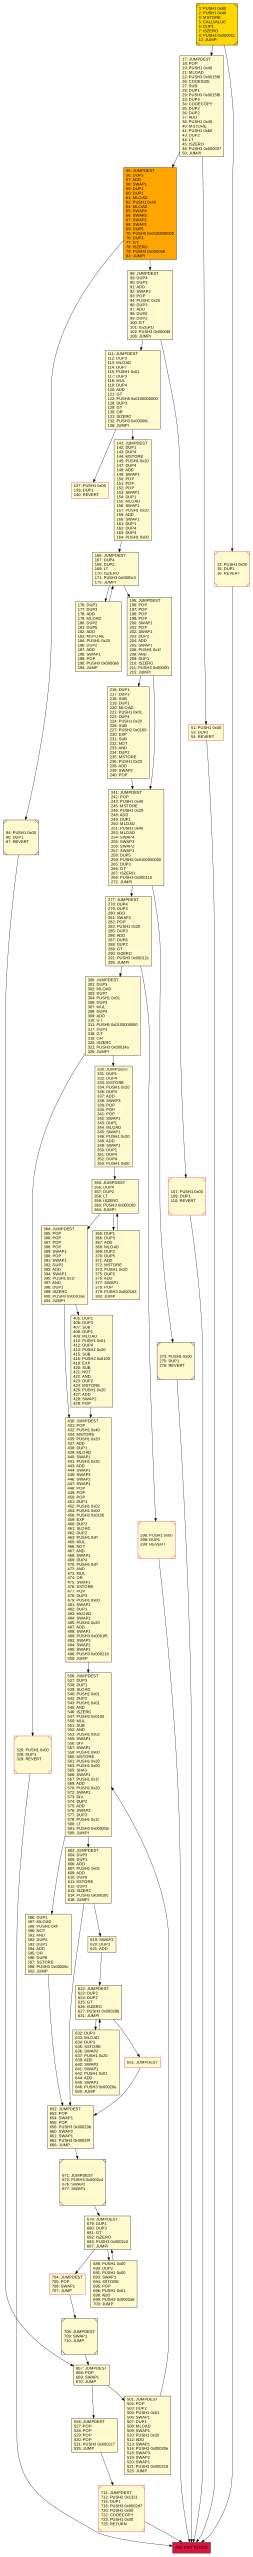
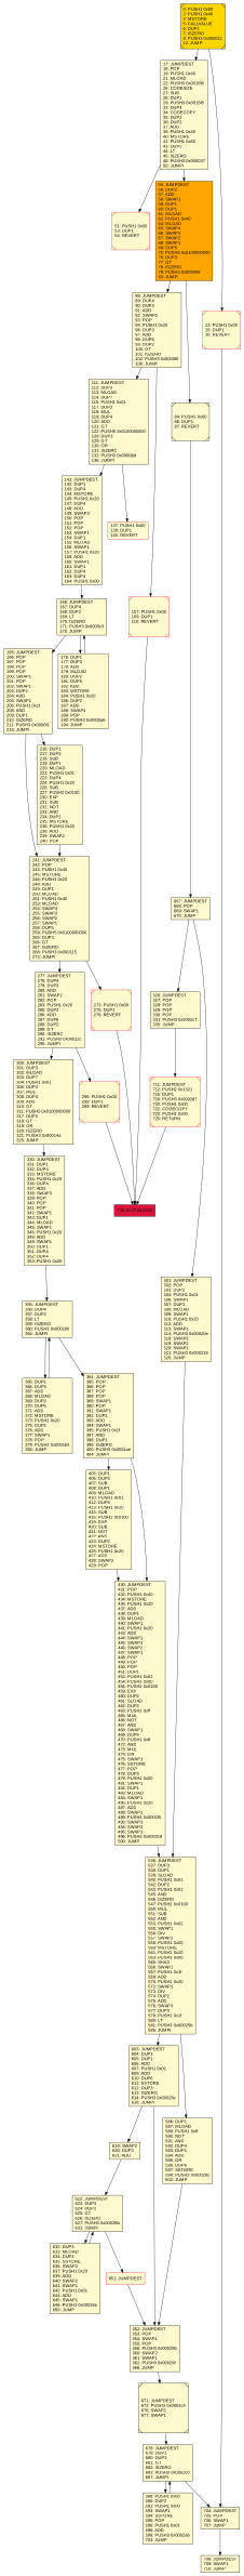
  digraph {
    rankdir=UD
    node [color=black fillcolor=lemonchiffon fontcolor=black fontname=arial shape=box style=filled]
    n1 [label="536: JUMPDEST\l537: DUP3\l538: DUP1\l539: SLOAD\l540: PUSH1 0x01\l542: DUP2\l543: PUSH1 0x01\l545: AND\l546: ISZERO\l547: PUSH2 0x0100\l550: MUL\l551: SUB\l552: AND\l553: PUSH1 0x02\l555: SWAP1\l556: DIV\l557: SWAP1\l558: PUSH1 0x00\l560: MSTORE\l561: PUSH1 0x20\l563: PUSH1 0x00\l565: SHA3\l566: SWAP1\l567: PUSH1 0x1f\l569: ADD\l570: PUSH1 0x20\l572: SWAP1\l573: DIV\l574: DUP2\l575: ADD\l576: SWAP3\l577: DUP3\l578: PUSH1 0x1f\l580: LT\l581: PUSH3 0x00025b\l585: JUMPI\l"]
    n2 [label="586: DUP1\l587: MLOAD\l588: PUSH1 0xff\l590: NOT\l591: AND\l592: DUP4\l593: DUP1\l594: ADD\l595: OR\l596: DUP6\l597: SSTORE\l598: PUSH3 0x00028c\l602: JUMP\l"]
    n3 [label="603: JUMPDEST\l604: DUP3\l605: DUP1\l606: ADD\l607: PUSH1 0x01\l609: ADD\l610: DUP6\l611: SSTORE\l612: DUP3\l613: ISZERO\l614: PUSH3 0x00028c\l618: JUMPI\l"]
    n4 [label="652: JUMPDEST\l653: POP\l654: SWAP1\l655: POP\l656: PUSH3 0x00029b\l660: SWAP2\l661: SWAP1\l662: PUSH3 0x00029f\l666: JUMP\l"]
    n5 [label="619: SWAP2\l620: DUP3\l621: ADD\l"]
    n6 [fillcolor=orange label="55: JUMPDEST\l56: DUP2\l57: ADD\l58: SWAP1\l59: DUP1\l60: DUP1\l61: MLOAD\l62: PUSH1 0x40\l64: MLOAD\l65: SWAP4\l66: SWAP3\l67: SWAP2\l68: SWAP1\l69: DUP5\l70: PUSH5 0x0100000000\l76: DUP3\l77: GT\l78: ISZERO\l79: PUSH3 0x000058\l83: JUMPI\l"]
    n7 [label="84: PUSH1 0x00\l86: DUP1\l87: REVERT\l" shape=Msquare]
    n8 [label="88: JUMPDEST\l89: DUP4\l90: DUP3\l91: ADD\l92: SWAP2\l93: POP\l94: PUSH1 0x20\l96: DUP3\l97: ADD\l98: DUP6\l99: DUP2\l100: GT\l101: ISZERO\l102: PUSH3 0x00006f\l106: JUMPI\l"]
    n9 [label="667: JUMPDEST\l668: POP\l669: SWAP1\l670: JUMP\l"]
    n10 [color=crimson label="107: PUSH1 0x00\l109: DUP1\l110: REVERT\l" shape=Msquare]
    n11 [label="111: JUMPDEST\l112: DUP3\l113: MLOAD\l114: DUP7\l115: PUSH1 0x01\l117: DUP3\l118: MUL\l119: DUP4\l120: ADD\l121: GT\l122: PUSH5 0x0100000000\l128: DUP3\l129: GT\l130: OR\l131: ISZERO\l132: PUSH3 0x00008d\l136: JUMPI\l"]
    n12 [label="671: JUMPDEST\l672: PUSH3 0x0002c4\l676: SWAP2\l677: SWAP1\l" shape=Msquare]
    n13 [color=crimson label="651: JUMPDEST\l"]
    n14 [color=crimson label="296: PUSH1 0x00\l298: DUP1\l299: REVERT\l" shape=Msquare]
    n15 [fillcolor=crimson label="726: EXIT BLOCK\l"]
    n16 [label="300: JUMPDEST\l301: DUP3\l302: MLOAD\l303: DUP7\l304: PUSH1 0x01\l306: DUP3\l307: MUL\l308: DUP4\l309: ADD\l310: GT\l311: PUSH5 0x0100000000\l317: DUP3\l318: GT\l319: OR\l320: ISZERO\l321: PUSH3 0x00014a\l325: JUMPI\l"]
    n17 [label="330: JUMPDEST\l331: DUP1\l332: DUP4\l333: MSTORE\l334: PUSH1 0x20\l336: DUP4\l337: ADD\l338: SWAP3\l339: POP\l340: POP\l341: POP\l342: SWAP1\l343: DUP1\l344: MLOAD\l345: SWAP1\l346: PUSH1 0x20\l348: ADD\l349: SWAP1\l350: DUP1\l351: DUP4\l352: DUP4\l353: PUSH1 0x00\l"]
-   n18 [color=crimson label="326: PUSH1 0x00\l328: DUP1\l329: REVERT\l" shape=Msquare]
    n19 [label="355: JUMPDEST\l356: DUP4\l357: DUP2\l358: LT\l359: ISZERO\l360: PUSH3 0x000180\l364: JUMPI\l"]
    n20 [label="365: DUP1\l366: DUP3\l367: ADD\l368: MLOAD\l369: DUP2\l370: DUP5\l371: ADD\l372: MSTORE\l373: PUSH1 0x20\l375: DUP2\l376: ADD\l377: SWAP1\l378: POP\l379: PUSH3 0x000163\l383: JUMP\l"]
    n21 [label="384: JUMPDEST\l385: POP\l386: POP\l387: POP\l388: POP\l389: SWAP1\l390: POP\l391: SWAP1\l392: DUP2\l393: ADD\l394: SWAP1\l395: PUSH1 0x1f\l397: AND\l398: DUP1\l399: ISZERO\l400: PUSH3 0x0001ae\l404: JUMPI\l"]
    n22 [label="501: JUMPDEST\l502: POP\l503: DUP2\l504: PUSH1 0x01\l506: SWAP1\l507: DUP1\l508: MLOAD\l509: SWAP1\l510: PUSH1 0x20\l512: ADD\l513: SWAP1\l514: PUSH3 0x00020e\l518: SWAP3\l519: SWAP2\l520: SWAP1\l521: PUSH3 0x000218\l525: JUMP\l"]
    n23 [label="526: JUMPDEST\l527: POP\l528: POP\l529: POP\l530: POP\l531: PUSH3 0x0002c7\l535: JUMP\l"]
    n24 [color=crimson label="711: JUMPDEST\l712: PUSH2 0x1321\l715: DUP1\l716: PUSH3 0x0002d7\l720: PUSH1 0x00\l722: CODECOPY\l723: PUSH1 0x00\l725: RETURN\l" shape=Msquare]
    n25 [label="17: JUMPDEST\l18: POP\l19: PUSH1 0x40\l21: MLOAD\l22: PUSH3 0x0015f8\l26: CODESIZE\l27: SUB\l28: DUP1\l29: PUSH3 0x0015f8\l33: DUP4\l34: CODECOPY\l35: DUP2\l36: DUP2\l37: ADD\l38: PUSH1 0x40\l40: MSTORE\l41: PUSH1 0x60\l43: DUP2\l44: LT\l45: ISZERO\l46: PUSH3 0x000037\l50: JUMPI\l"]
-   n26 [color=crimson label="51: PUSH1 0x00\l53: DUP1\l54: REVERT\l"]
+   n26 [color=crimson label="51: PUSH1 0x00\l53: DUP1\l54: REVERT\l" shape=Msquare]
    n27 [label="277: JUMPDEST\l278: DUP4\l279: DUP3\l280: ADD\l281: SWAP2\l282: POP\l283: PUSH1 0x20\l285: DUP3\l286: ADD\l287: DUP6\l288: DUP2\l289: GT\l290: ISZERO\l291: PUSH3 0x00012c\l295: JUMPI\l"]
    n28 [label="430: JUMPDEST\l431: POP\l432: PUSH1 0x40\l434: MSTORE\l435: PUSH1 0x20\l437: ADD\l438: DUP1\l439: MLOAD\l440: SWAP1\l441: PUSH1 0x20\l443: ADD\l444: SWAP1\l445: SWAP3\l446: SWAP2\l447: SWAP1\l448: POP\l449: POP\l450: POP\l451: DUP1\l452: PUSH1 0x02\l454: PUSH1 0x00\l456: PUSH2 0x0100\l459: EXP\l460: DUP2\l461: SLOAD\l462: DUP2\l463: PUSH1 0xff\l465: MUL\l466: NOT\l467: AND\l468: SWAP1\l469: DUP4\l470: PUSH1 0xff\l472: AND\l473: MUL\l474: OR\l475: SWAP1\l476: SSTORE\l477: POP\l478: DUP3\l479: PUSH1 0x00\l481: SWAP1\l482: DUP1\l483: MLOAD\l484: SWAP1\l485: PUSH1 0x20\l487: ADD\l488: SWAP1\l489: PUSH3 0x0001f5\l493: SWAP3\l494: SWAP2\l495: SWAP1\l496: PUSH3 0x000218\l500: JUMP\l"]
    n29 [label="405: DUP1\l406: DUP3\l407: SUB\l408: DUP1\l409: MLOAD\l410: PUSH1 0x01\l412: DUP4\l413: PUSH1 0x20\l415: SUB\l416: PUSH2 0x0100\l419: EXP\l420: SUB\l421: NOT\l422: AND\l423: DUP2\l424: MSTORE\l425: PUSH1 0x20\l427: ADD\l428: SWAP2\l429: POP\l"]
    n30 [label="678: JUMPDEST\l679: DUP1\l680: DUP3\l681: GT\l682: ISZERO\l683: PUSH3 0x0002c0\l687: JUMPI\l"]
    n31 [label="688: PUSH1 0x00\l690: DUP2\l691: PUSH1 0x00\l693: SWAP1\l694: SSTORE\l695: POP\l696: PUSH1 0x01\l698: ADD\l699: PUSH3 0x0002a6\l703: JUMP\l"]
-   n32 [color=crimson label="704: JUMPDEST\l705: POP\l706: SWAP1\l707: JUMP\l"]
-   n33 [label="708: JUMPDEST\l709: SWAP1\l710: JUMP\l" shape=Msquare]
+   n32 [label="704: JUMPDEST\l705: POP\l706: SWAP1\l707: JUMP\l"]
+   n33 [label="708: JUMPDEST\l709: SWAP1\l710: JUMP\l"]
    n34 [label="166: JUMPDEST\l167: DUP4\l168: DUP2\l169: LT\l170: ISZERO\l171: PUSH3 0x0000c3\l175: JUMPI\l"]
    n35 [label="176: DUP1\l177: DUP3\l178: ADD\l179: MLOAD\l180: DUP2\l181: DUP5\l182: ADD\l183: MSTORE\l184: PUSH1 0x20\l186: DUP2\l187: ADD\l188: SWAP1\l189: POP\l190: PUSH3 0x0000a6\l194: JUMP\l"]
    n36 [label="195: JUMPDEST\l196: POP\l197: POP\l198: POP\l199: POP\l200: SWAP1\l201: POP\l202: SWAP1\l203: DUP2\l204: ADD\l205: SWAP1\l206: PUSH1 0x1f\l208: AND\l209: DUP1\l210: ISZERO\l211: PUSH3 0x0000f1\l215: JUMPI\l"]
    n37 [label="216: DUP1\l217: DUP3\l218: SUB\l219: DUP1\l220: MLOAD\l221: PUSH1 0x01\l223: DUP4\l224: PUSH1 0x20\l226: SUB\l227: PUSH2 0x0100\l230: EXP\l231: SUB\l232: NOT\l233: AND\l234: DUP2\l235: MSTORE\l236: PUSH1 0x20\l238: ADD\l239: SWAP2\l240: POP\l"]
    n38 [label="241: JUMPDEST\l242: POP\l243: PUSH1 0x40\l245: MSTORE\l246: PUSH1 0x20\l248: ADD\l249: DUP1\l250: MLOAD\l251: PUSH1 0x40\l253: MLOAD\l254: SWAP4\l255: SWAP3\l256: SWAP2\l257: SWAP1\l258: DUP5\l259: PUSH5 0x0100000000\l265: DUP3\l266: GT\l267: ISZERO\l268: PUSH3 0x000115\l272: JUMPI\l"]
    n39 [fillcolor=gold label="0: PUSH1 0x80\l2: PUSH1 0x40\l4: MSTORE\l5: CALLVALUE\l6: DUP1\l7: ISZERO\l8: PUSH3 0x000011\l12: JUMPI\l" shape=Msquare]
    n40 [color=crimson label="13: PUSH1 0x00\l15: DUP1\l16: REVERT\l" shape=Msquare]
-   n41 [label="273: PUSH1 0x00\l275: DUP1\l276: REVERT\l" shape=Msquare]
+   n41 [color=crimson label="273: PUSH1 0x00\l275: DUP1\l276: REVERT\l" shape=Msquare]
    n42 [label="622: JUMPDEST\l623: DUP3\l624: DUP2\l625: GT\l626: ISZERO\l627: PUSH3 0x00028b\l631: JUMPI\l"]
    n43 [label="141: JUMPDEST\l142: DUP1\l143: DUP4\l144: MSTORE\l145: PUSH1 0x20\l147: DUP4\l148: ADD\l149: SWAP3\l150: POP\l151: POP\l152: POP\l153: SWAP1\l154: DUP1\l155: MLOAD\l156: SWAP1\l157: PUSH1 0x20\l159: ADD\l160: SWAP1\l161: DUP1\l162: DUP4\l163: DUP4\l164: PUSH1 0x00\l"]
    n44 [color=crimson label="137: PUSH1 0x00\l139: DUP1\l140: REVERT\l"]
    n45 [label="632: DUP3\l633: MLOAD\l634: DUP3\l635: SSTORE\l636: SWAP2\l637: PUSH1 0x20\l639: ADD\l640: SWAP2\l641: SWAP1\l642: PUSH1 0x01\l644: ADD\l645: SWAP1\l646: PUSH3 0x00026e\l650: JUMP\l"]
    n1 -> n2
    n1 -> n3
    n2 -> n4
    n3 -> n4
    n3 -> n5
    n4 -> n12
    n5 -> n42
    n6 -> n7
    n6 -> n8
    n7 -> n9
    n8 -> n10
    n8 -> n11
    n9 -> n22
    n9 -> n23
    n10 -> n15
    n11 -> n43
    n11 -> n44
    n12 -> n30
    n13 -> n4
    n14 -> n15
    n16 -> n17
-   n16 -> n18
    n17 -> n19
-   n18 -> n15
    n19 -> n20
    n19 -> n21
    n20 -> n19
    n21 -> n28
    n21 -> n29
    n22 -> n1
    n23 -> n24
    n24 -> n15
    n25 -> n6
    n25 -> n26
-   n26 -> n15
    n27 -> n14
    n27 -> n16
    n28 -> n1
    n29 -> n28
    n30 -> n31
    n30 -> n32
    n31 -> n30
    n32 -> n33
-   n33 -> n9
    n34 -> n35
    n34 -> n36
    n35 -> n34
    n36 -> n37
    n36 -> n38
    n37 -> n38
    n38 -> n27
    n38 -> n41
    n39 -> n25
    n39 -> n40
-   n40 -> n15
+   n40 -> n32
    n41 -> n15
    n42 -> n13
    n42 -> n45
    n43 -> n34
    n45 -> n42
  }
